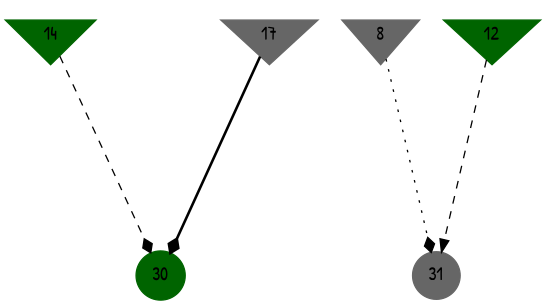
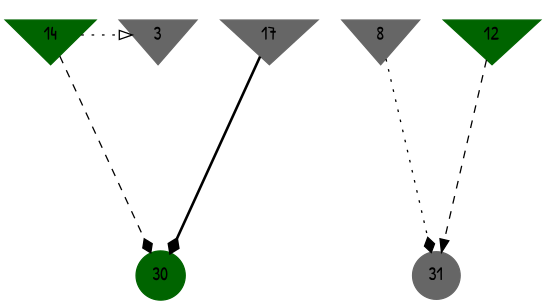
  digraph {
    fontname="Patrick Hand"
    ranksep=2.0
    node [color=gray40 fontname="Patrick Hand" shape=invtriangle style=filled]
    edge [arrowhead=diamond fontname="Patrick Hand" style=dotted]
+   3
    8
    12 [color=darkgreen]
    14 [color=darkgreen]
    17
    30 [color=darkgreen shape=circle]
    31 [shape=circle]
    subgraph sub_1 {
      rank=same
+     3
      8
      12
      14
      17
    }
    subgraph sub_2 {
      rank=same
    }
    subgraph sub_3 {
      rank=same
      30
      31
    }
    8 -> 31
    12 -> 31 [arrowhead=normal style=dashed]
+   14 -> 3 [arrowhead=onormal]
    14 -> 30 [style=dashed]
    17 -> 30 [style=bold]
  }
